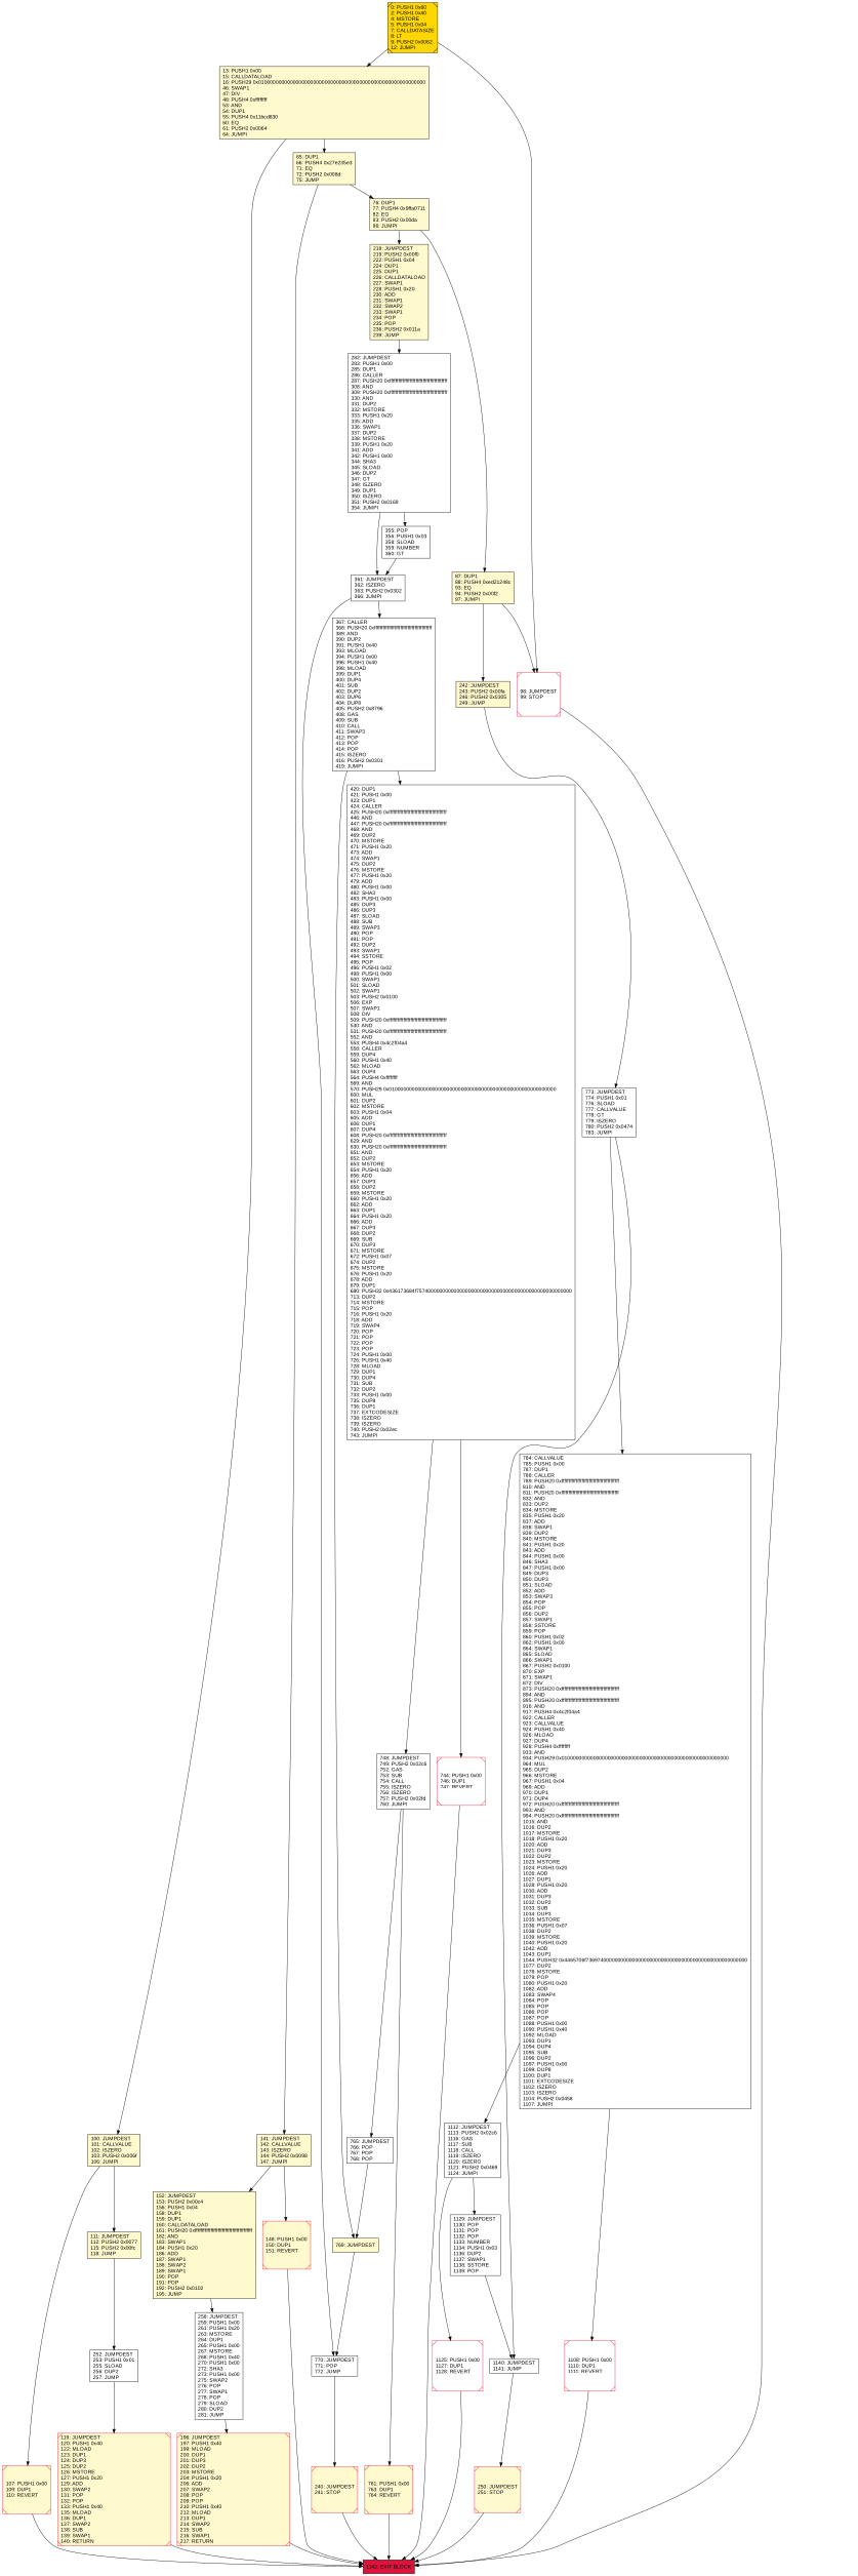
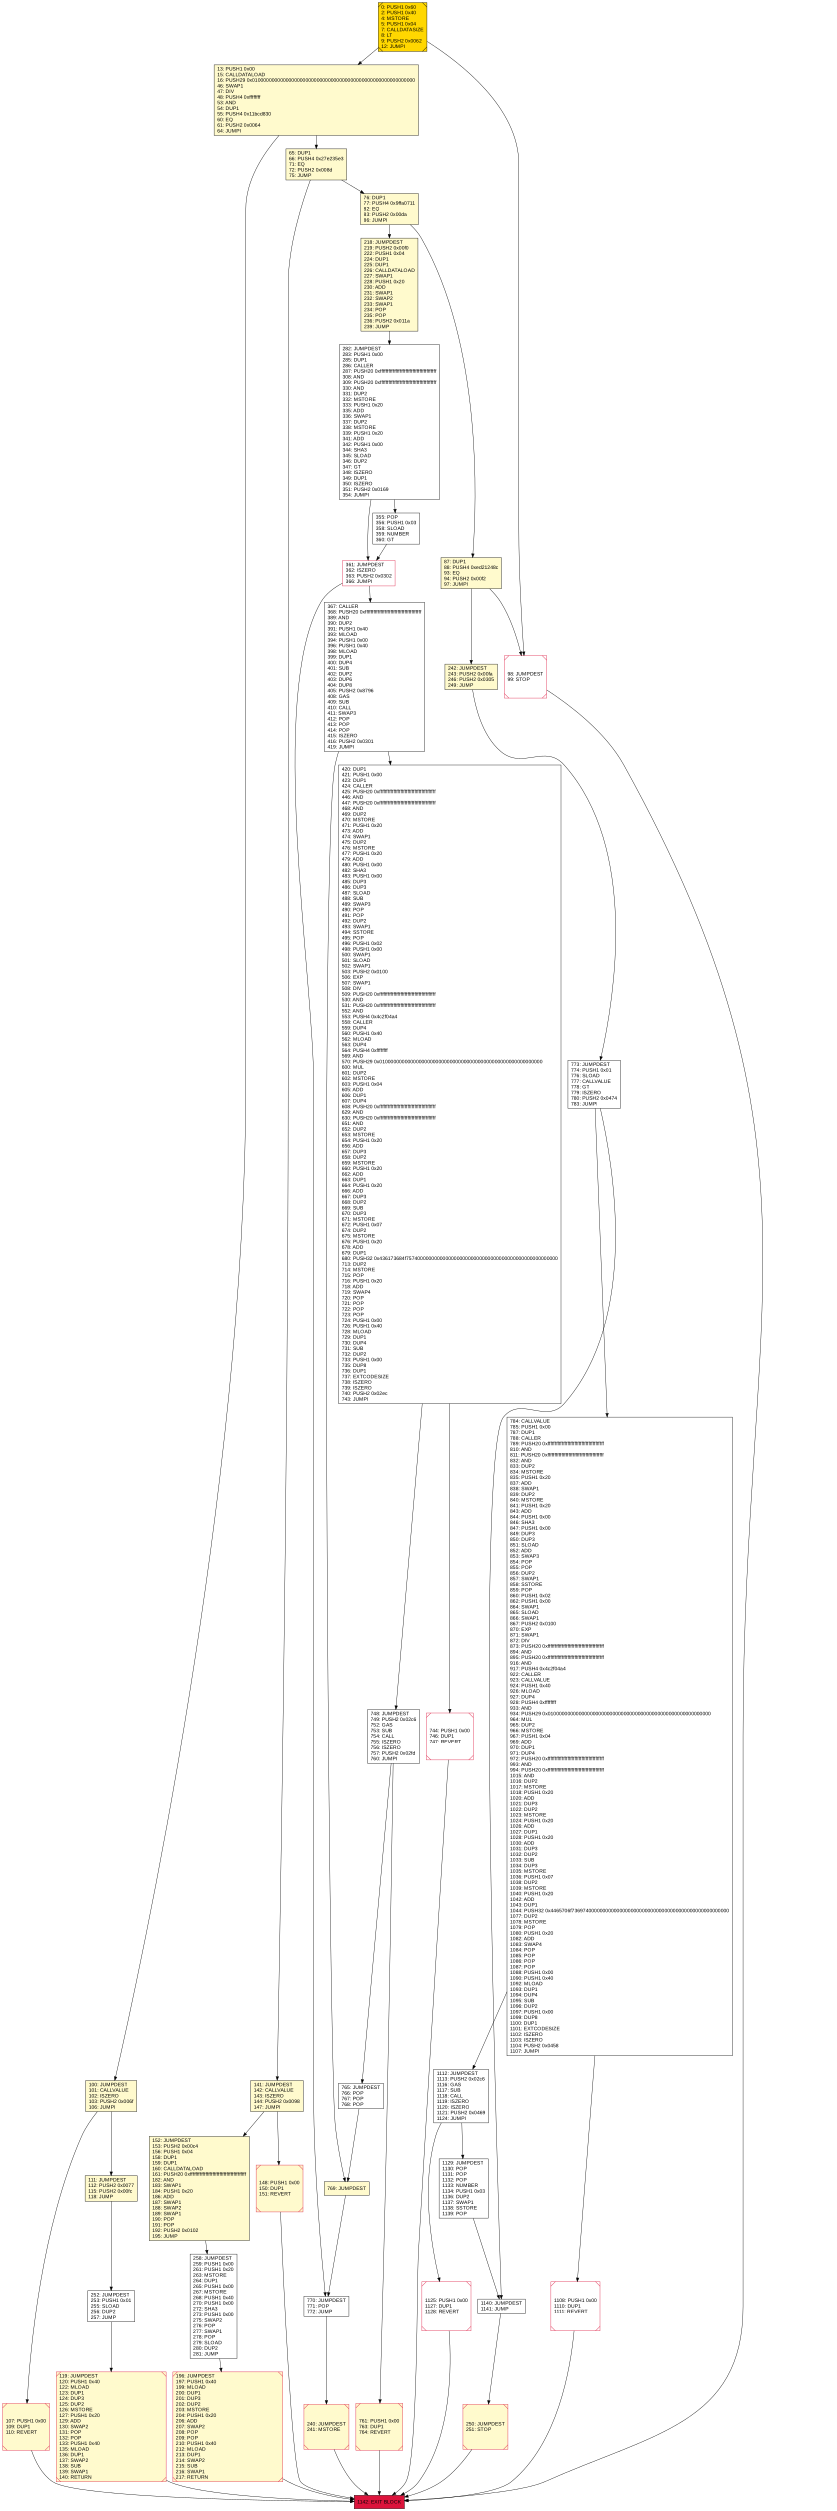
  digraph {
    rankdir=UD
    node [color=black fillcolor=white fontcolor=black fontname=arial shape=box style=filled]
    n1 [label="355: POP\l356: PUSH1 0x03\l358: SLOAD\l359: NUMBER\l360: GT\l"]
-   n2 [label="361: JUMPDEST\l362: ISZERO\l363: PUSH2 0x0302\l366: JUMPI\l"]
+   n2 [color=crimson label="361: JUMPDEST\l362: ISZERO\l363: PUSH2 0x0302\l366: JUMPI\l"]
    n3 [label="770: JUMPDEST\l771: POP\l772: JUMP\l"]
    n4 [label="367: CALLER\l368: PUSH20 0xffffffffffffffffffffffffffffffffffffffff\l389: AND\l390: DUP2\l391: PUSH1 0x40\l393: MLOAD\l394: PUSH1 0x00\l396: PUSH1 0x40\l398: MLOAD\l399: DUP1\l400: DUP4\l401: SUB\l402: DUP2\l403: DUP6\l404: DUP8\l405: PUSH2 0x8796\l408: GAS\l409: SUB\l410: CALL\l411: SWAP3\l412: POP\l413: POP\l414: POP\l415: ISZERO\l416: PUSH2 0x0301\l419: JUMPI\l"]
    n5 [label="784: CALLVALUE\l785: PUSH1 0x00\l787: DUP1\l788: CALLER\l789: PUSH20 0xffffffffffffffffffffffffffffffffffffffff\l810: AND\l811: PUSH20 0xffffffffffffffffffffffffffffffffffffffff\l832: AND\l833: DUP2\l834: MSTORE\l835: PUSH1 0x20\l837: ADD\l838: SWAP1\l839: DUP2\l840: MSTORE\l841: PUSH1 0x20\l843: ADD\l844: PUSH1 0x00\l846: SHA3\l847: PUSH1 0x00\l849: DUP3\l850: DUP3\l851: SLOAD\l852: ADD\l853: SWAP3\l854: POP\l855: POP\l856: DUP2\l857: SWAP1\l858: SSTORE\l859: POP\l860: PUSH1 0x02\l862: PUSH1 0x00\l864: SWAP1\l865: SLOAD\l866: SWAP1\l867: PUSH2 0x0100\l870: EXP\l871: SWAP1\l872: DIV\l873: PUSH20 0xffffffffffffffffffffffffffffffffffffffff\l894: AND\l895: PUSH20 0xffffffffffffffffffffffffffffffffffffffff\l916: AND\l917: PUSH4 0x4c2f04a4\l922: CALLER\l923: CALLVALUE\l924: PUSH1 0x40\l926: MLOAD\l927: DUP4\l928: PUSH4 0xffffffff\l933: AND\l934: PUSH29 0x0100000000000000000000000000000000000000000000000000000000\l964: MUL\l965: DUP2\l966: MSTORE\l967: PUSH1 0x04\l969: ADD\l970: DUP1\l971: DUP4\l972: PUSH20 0xffffffffffffffffffffffffffffffffffffffff\l993: AND\l994: PUSH20 0xffffffffffffffffffffffffffffffffffffffff\l1015: AND\l1016: DUP2\l1017: MSTORE\l1018: PUSH1 0x20\l1020: ADD\l1021: DUP3\l1022: DUP2\l1023: MSTORE\l1024: PUSH1 0x20\l1026: ADD\l1027: DUP1\l1028: PUSH1 0x20\l1030: ADD\l1031: DUP3\l1032: DUP2\l1033: SUB\l1034: DUP3\l1035: MSTORE\l1036: PUSH1 0x07\l1038: DUP2\l1039: MSTORE\l1040: PUSH1 0x20\l1042: ADD\l1043: DUP1\l1044: PUSH32 0x4465706f73697400000000000000000000000000000000000000000000000000\l1077: DUP2\l1078: MSTORE\l1079: POP\l1080: PUSH1 0x20\l1082: ADD\l1083: SWAP4\l1084: POP\l1085: POP\l1086: POP\l1087: POP\l1088: PUSH1 0x00\l1090: PUSH1 0x40\l1092: MLOAD\l1093: DUP1\l1094: DUP4\l1095: SUB\l1096: DUP2\l1097: PUSH1 0x00\l1099: DUP8\l1100: DUP1\l1101: EXTCODESIZE\l1102: ISZERO\l1103: ISZERO\l1104: PUSH2 0x0458\l1107: JUMPI\l"]
    n6 [label="1112: JUMPDEST\l1113: PUSH2 0x02c6\l1116: GAS\l1117: SUB\l1118: CALL\l1119: ISZERO\l1120: ISZERO\l1121: PUSH2 0x0469\l1124: JUMPI\l"]
    n7 [color=crimson label="1108: PUSH1 0x00\l1110: DUP1\l1111: REVERT\l" shape=Msquare]
    n8 [color=crimson label="1125: PUSH1 0x00\l1127: DUP1\l1128: REVERT\l" shape=Msquare]
    n9 [label="1129: JUMPDEST\l1130: POP\l1131: POP\l1132: POP\l1133: NUMBER\l1134: PUSH1 0x03\l1136: DUP2\l1137: SWAP1\l1138: SSTORE\l1139: POP\l"]
    n10 [fillcolor=crimson label="1142: EXIT BLOCK\l"]
    n11 [label="1140: JUMPDEST\l1141: JUMP\l"]
    n12 [color=crimson fillcolor=lemonchiffon label="250: JUMPDEST\l251: STOP\l" shape=Msquare]
    n13 [color=crimson fillcolor=lemonchiffon label="119: JUMPDEST\l120: PUSH1 0x40\l122: MLOAD\l123: DUP1\l124: DUP3\l125: DUP2\l126: MSTORE\l127: PUSH1 0x20\l129: ADD\l130: SWAP2\l131: POP\l132: POP\l133: PUSH1 0x40\l135: MLOAD\l136: DUP1\l137: SWAP2\l138: SUB\l139: SWAP1\l140: RETURN\l" shape=Msquare]
    n14 [label="420: DUP1\l421: PUSH1 0x00\l423: DUP1\l424: CALLER\l425: PUSH20 0xffffffffffffffffffffffffffffffffffffffff\l446: AND\l447: PUSH20 0xffffffffffffffffffffffffffffffffffffffff\l468: AND\l469: DUP2\l470: MSTORE\l471: PUSH1 0x20\l473: ADD\l474: SWAP1\l475: DUP2\l476: MSTORE\l477: PUSH1 0x20\l479: ADD\l480: PUSH1 0x00\l482: SHA3\l483: PUSH1 0x00\l485: DUP3\l486: DUP3\l487: SLOAD\l488: SUB\l489: SWAP3\l490: POP\l491: POP\l492: DUP2\l493: SWAP1\l494: SSTORE\l495: POP\l496: PUSH1 0x02\l498: PUSH1 0x00\l500: SWAP1\l501: SLOAD\l502: SWAP1\l503: PUSH2 0x0100\l506: EXP\l507: SWAP1\l508: DIV\l509: PUSH20 0xffffffffffffffffffffffffffffffffffffffff\l530: AND\l531: PUSH20 0xffffffffffffffffffffffffffffffffffffffff\l552: AND\l553: PUSH4 0x4c2f04a4\l558: CALLER\l559: DUP4\l560: PUSH1 0x40\l562: MLOAD\l563: DUP4\l564: PUSH4 0xffffffff\l569: AND\l570: PUSH29 0x0100000000000000000000000000000000000000000000000000000000\l600: MUL\l601: DUP2\l602: MSTORE\l603: PUSH1 0x04\l605: ADD\l606: DUP1\l607: DUP4\l608: PUSH20 0xffffffffffffffffffffffffffffffffffffffff\l629: AND\l630: PUSH20 0xffffffffffffffffffffffffffffffffffffffff\l651: AND\l652: DUP2\l653: MSTORE\l654: PUSH1 0x20\l656: ADD\l657: DUP3\l658: DUP2\l659: MSTORE\l660: PUSH1 0x20\l662: ADD\l663: DUP1\l664: PUSH1 0x20\l666: ADD\l667: DUP3\l668: DUP2\l669: SUB\l670: DUP3\l671: MSTORE\l672: PUSH1 0x07\l674: DUP2\l675: MSTORE\l676: PUSH1 0x20\l678: ADD\l679: DUP1\l680: PUSH32 0x436173684f757400000000000000000000000000000000000000000000000000\l713: DUP2\l714: MSTORE\l715: POP\l716: PUSH1 0x20\l718: ADD\l719: SWAP4\l720: POP\l721: POP\l722: POP\l723: POP\l724: PUSH1 0x00\l726: PUSH1 0x40\l728: MLOAD\l729: DUP1\l730: DUP4\l731: SUB\l732: DUP2\l733: PUSH1 0x00\l735: DUP8\l736: DUP1\l737: EXTCODESIZE\l738: ISZERO\l739: ISZERO\l740: PUSH2 0x02ec\l743: JUMPI\l"]
    n15 [label="748: JUMPDEST\l749: PUSH2 0x02c6\l752: GAS\l753: SUB\l754: CALL\l755: ISZERO\l756: ISZERO\l757: PUSH2 0x02fd\l760: JUMPI\l"]
    n16 [color=crimson label="744: PUSH1 0x00\l746: DUP1\l747: REVERT\l" shape=Msquare]
    n17 [label="765: JUMPDEST\l766: POP\l767: POP\l768: POP\l"]
    n18 [color=crimson fillcolor=lemonchiffon label="761: PUSH1 0x00\l763: DUP1\l764: REVERT\l" shape=Msquare]
    n19 [fillcolor=lemonchiffon label="769: JUMPDEST\l"]
    n20 [color=crimson fillcolor=lemonchiffon label="107: PUSH1 0x00\l109: DUP1\l110: REVERT\l" shape=Msquare]
-   n21 [color=crimson fillcolor=lemonchiffon label="240: JUMPDEST\l241: STOP\l" shape=Msquare]
+   n21 [color=crimson fillcolor=lemonchiffon label="240: JUMPDEST\l241: MSTORE\l" shape=Msquare]
    n22 [label="282: JUMPDEST\l283: PUSH1 0x00\l285: DUP1\l286: CALLER\l287: PUSH20 0xffffffffffffffffffffffffffffffffffffffff\l308: AND\l309: PUSH20 0xffffffffffffffffffffffffffffffffffffffff\l330: AND\l331: DUP2\l332: MSTORE\l333: PUSH1 0x20\l335: ADD\l336: SWAP1\l337: DUP2\l338: MSTORE\l339: PUSH1 0x20\l341: ADD\l342: PUSH1 0x00\l344: SHA3\l345: SLOAD\l346: DUP2\l347: GT\l348: ISZERO\l349: DUP1\l350: ISZERO\l351: PUSH2 0x0169\l354: JUMPI\l"]
    n23 [fillcolor=gold label="0: PUSH1 0x60\l2: PUSH1 0x40\l4: MSTORE\l5: PUSH1 0x04\l7: CALLDATASIZE\l8: LT\l9: PUSH2 0x0062\l12: JUMPI\l" shape=Msquare]
    n24 [fillcolor=lemonchiffon label="13: PUSH1 0x00\l15: CALLDATALOAD\l16: PUSH29 0x0100000000000000000000000000000000000000000000000000000000\l46: SWAP1\l47: DIV\l48: PUSH4 0xffffffff\l53: AND\l54: DUP1\l55: PUSH4 0x11bcd830\l60: EQ\l61: PUSH2 0x0064\l64: JUMPI\l"]
    n25 [color=crimson label="98: JUMPDEST\l99: STOP\l" shape=Msquare]
    n26 [fillcolor=lemonchiffon label="100: JUMPDEST\l101: CALLVALUE\l102: ISZERO\l103: PUSH2 0x006f\l106: JUMPI\l"]
    n27 [fillcolor=lemonchiffon label="65: DUP1\l66: PUSH4 0x27e235e3\l71: EQ\l72: PUSH2 0x008d\l75: JUMPI\l"]
    n28 [fillcolor=lemonchiffon label="76: DUP1\l77: PUSH4 0x9ffa0711\l82: EQ\l83: PUSH2 0x00da\l86: JUMPI\l"]
    n29 [fillcolor=lemonchiffon label="218: JUMPDEST\l219: PUSH2 0x00f0\l222: PUSH1 0x04\l224: DUP1\l225: DUP1\l226: CALLDATALOAD\l227: SWAP1\l228: PUSH1 0x20\l230: ADD\l231: SWAP1\l232: SWAP2\l233: SWAP1\l234: POP\l235: POP\l236: PUSH2 0x011a\l239: JUMP\l"]
    n30 [fillcolor=lemonchiffon label="87: DUP1\l88: PUSH4 0xed21248c\l93: EQ\l94: PUSH2 0x00f2\l97: JUMPI\l"]
    n31 [fillcolor=lemonchiffon label="242: JUMPDEST\l243: PUSH2 0x00fa\l246: PUSH2 0x0305\l249: JUMP\l"]
    n32 [label="258: JUMPDEST\l259: PUSH1 0x00\l261: PUSH1 0x20\l263: MSTORE\l264: DUP1\l265: PUSH1 0x00\l267: MSTORE\l268: PUSH1 0x40\l270: PUSH1 0x00\l272: SHA3\l273: PUSH1 0x00\l275: SWAP2\l276: POP\l277: SWAP1\l278: POP\l279: SLOAD\l280: DUP2\l281: JUMP\l"]
    n33 [color=crimson fillcolor=lemonchiffon label="196: JUMPDEST\l197: PUSH1 0x40\l199: MLOAD\l200: DUP1\l201: DUP3\l202: DUP2\l203: MSTORE\l204: PUSH1 0x20\l206: ADD\l207: SWAP2\l208: POP\l209: POP\l210: PUSH1 0x40\l212: MLOAD\l213: DUP1\l214: SWAP2\l215: SUB\l216: SWAP1\l217: RETURN\l" shape=Msquare]
    n34 [label="773: JUMPDEST\l774: PUSH1 0x01\l776: SLOAD\l777: CALLVALUE\l778: GT\l779: ISZERO\l780: PUSH2 0x0474\l783: JUMPI\l"]
    n35 [fillcolor=lemonchiffon label="141: JUMPDEST\l142: CALLVALUE\l143: ISZERO\l144: PUSH2 0x0098\l147: JUMPI\l"]
    n36 [color=crimson fillcolor=lemonchiffon label="148: PUSH1 0x00\l150: DUP1\l151: REVERT\l" shape=Msquare]
    n37 [fillcolor=lemonchiffon label="152: JUMPDEST\l153: PUSH2 0x00c4\l156: PUSH1 0x04\l158: DUP1\l159: DUP1\l160: CALLDATALOAD\l161: PUSH20 0xffffffffffffffffffffffffffffffffffffffff\l182: AND\l183: SWAP1\l184: PUSH1 0x20\l186: ADD\l187: SWAP1\l188: SWAP2\l189: SWAP1\l190: POP\l191: POP\l192: PUSH2 0x0102\l195: JUMP\l"]
    n38 [fillcolor=lemonchiffon label="111: JUMPDEST\l112: PUSH2 0x0077\l115: PUSH2 0x00fc\l118: JUMP\l"]
    n39 [label="252: JUMPDEST\l253: PUSH1 0x01\l255: SLOAD\l256: DUP2\l257: JUMP\l"]
    n1 -> n2
    n2 -> n3
    n2 -> n4
    n3 -> n21
    n4 -> n14
    n4 -> n19
    n5 -> n6
    n5 -> n7
    n6 -> n8
    n6 -> n9
    n7 -> n10
    n8 -> n10
    n9 -> n11
    n11 -> n12
    n12 -> n10
    n13 -> n10
    n14 -> n15
    n14 -> n16
    n15 -> n17
    n15 -> n18
    n16 -> n10
    n17 -> n19
    n18 -> n10
    n19 -> n3
    n20 -> n10
    n21 -> n10
    n22 -> n1
    n22 -> n2
    n23 -> n24
    n23 -> n25
    n24 -> n26
    n24 -> n27
    n25 -> n10
    n26 -> n20
    n26 -> n38
    n27 -> n28
    n27 -> n35
    n28 -> n29
    n28 -> n30
    n29 -> n22
    n30 -> n25
    n30 -> n31
    n31 -> n34
    n32 -> n33
    n33 -> n10
    n34 -> n5
    n34 -> n11
    n35 -> n36
    n35 -> n37
    n36 -> n10
    n37 -> n32
    n38 -> n39
    n39 -> n13
  }
